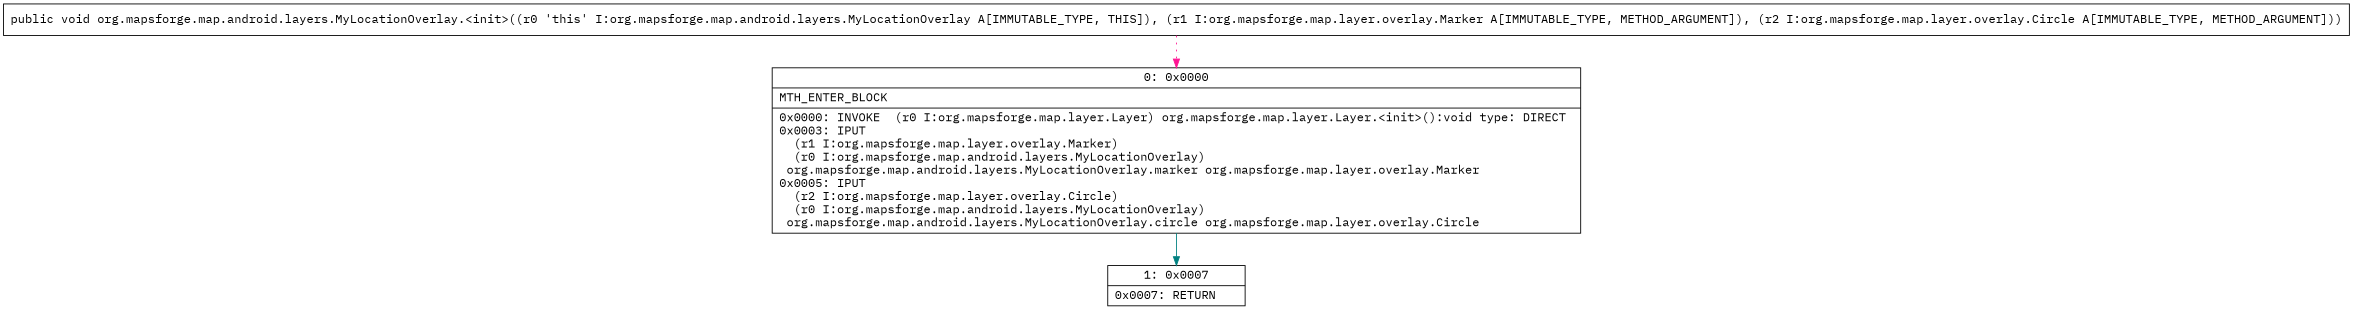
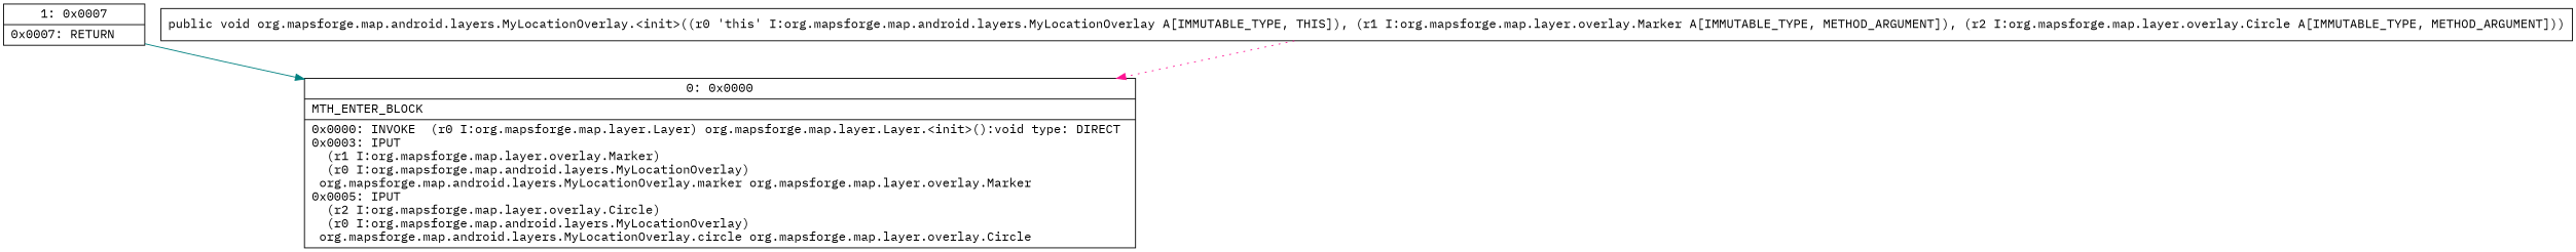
  digraph {
    fontname="IBM Plex Mono"
    node [shape=record fontname="IBM Plex Mono"]
    edge [fontname="IBM Plex Mono"]
    n1 [label="{0\:\ 0x0000|MTH_ENTER_BLOCK\l|0x0000: INVOKE  (r0 I:org.mapsforge.map.layer.Layer) org.mapsforge.map.layer.Layer.\<init\>():void type: DIRECT \l0x0003: IPUT  \l  (r1 I:org.mapsforge.map.layer.overlay.Marker)\l  (r0 I:org.mapsforge.map.android.layers.MyLocationOverlay)\l org.mapsforge.map.android.layers.MyLocationOverlay.marker org.mapsforge.map.layer.overlay.Marker \l0x0005: IPUT  \l  (r2 I:org.mapsforge.map.layer.overlay.Circle)\l  (r0 I:org.mapsforge.map.android.layers.MyLocationOverlay)\l org.mapsforge.map.android.layers.MyLocationOverlay.circle org.mapsforge.map.layer.overlay.Circle \l}"]
    n2 [label="{1\:\ 0x0007|0x0007: RETURN   \l}"]
    n3 [label="{public void org.mapsforge.map.android.layers.MyLocationOverlay.\<init\>((r0 'this' I:org.mapsforge.map.android.layers.MyLocationOverlay A[IMMUTABLE_TYPE, THIS]), (r1 I:org.mapsforge.map.layer.overlay.Marker A[IMMUTABLE_TYPE, METHOD_ARGUMENT]), (r2 I:org.mapsforge.map.layer.overlay.Circle A[IMMUTABLE_TYPE, METHOD_ARGUMENT])) }"]
-   n1 -> n2 [color=teal style=solid]
+   n2 -> n1 [color=teal style=solid]
    n3 -> n1 [color=deeppink style=dotted]
  }
